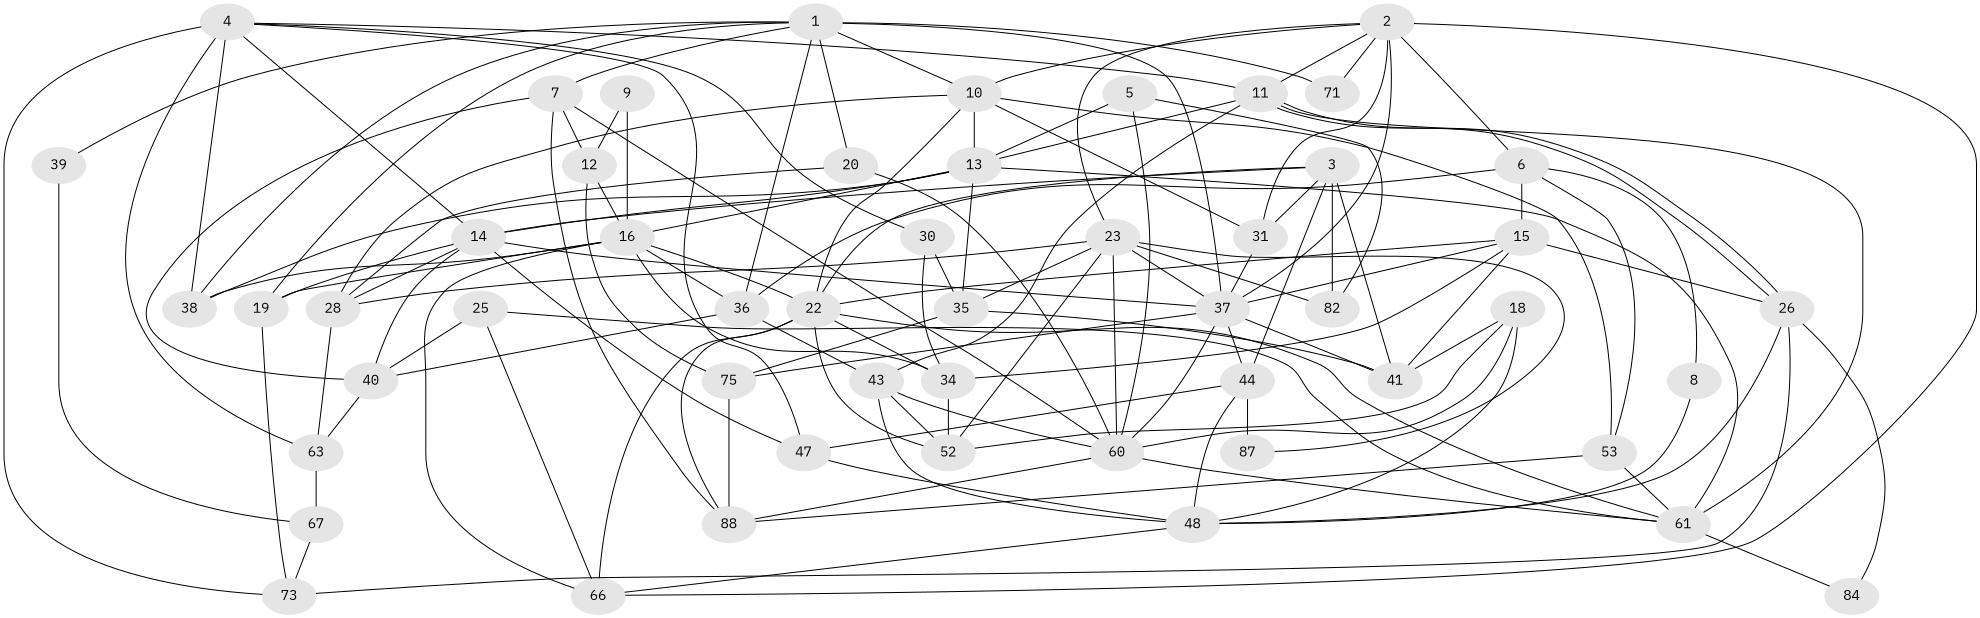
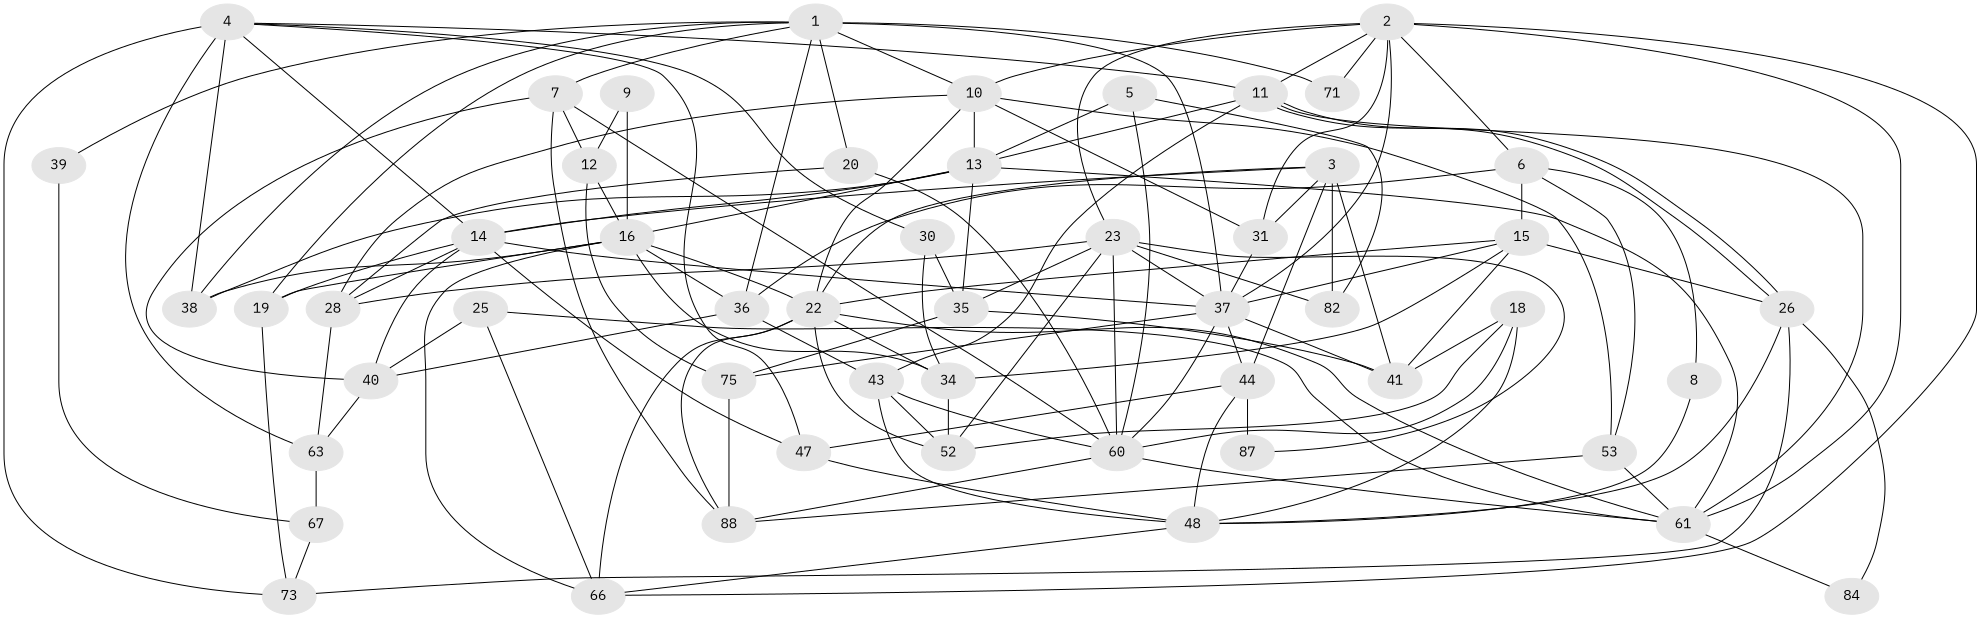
  graph {
    fontname="IBM Plex Mono"
    node [color=gray90 fontname="IBM Plex Mono" style=filled]
    edge [fontname="IBM Plex Mono"]
    1 [super="+81"]
    7 [super="+56"]
    10 [super="+55"]
    19 [super="+27"]
    20 [super="+46"]
    36 [super="+42"]
    37 [super="+80"]
    38 [super="+86"]
    39
    71
    60 [super="+74"]
    12
    40 [super="+49"]
    88
    31 [super="+59"]
    22 [super="+76"]
    13 [super="+68"]
    53 [super="+72"]
    28 [super="+79"]
    16 [super="+24"]
    66
    34 [super="+77"]
    73
    43 [super="+62"]
    41 [super="+65"]
    44 [super="+54"]
    75
    67
    2 [super="+17"]
    6 [super="+29"]
    11 [super="+45"]
    23 [super="+33"]
    61 [super="+78"]
    8
    15 [super="+21"]
    26 [super="+51"]
    82
    35 [super="+50"]
    52 [super="+85"]
    87
    84
    3 [super="+83"]
    14 [super="+32"]
    47
    48 [super="+64"]
    4 [super="+69"]
    30
    63
    5 [super="+70"]
    9
    18
    25 [super="+58"]
    1 -- 7
    1 -- 10
    1 -- 19
    1 -- 20 [weight=2]
    1 -- 36
    1 -- 37
    1 -- 38
    1 -- 39
    1 -- 71
    7 -- 60
    7 -- 12
    7 -- 40
    7 -- 88
    10 -- 31
    10 -- 22
    10 -- 13
    10 -- 53
    10 -- 28
    19 -- 73
    20 -- 60
    20 -- 28
    36 -- 40
    36 -- 43
    37 -- 60
    37 -- 41
    37 -- 44
    37 -- 75
    39 -- 67
    60 -- 88
    60 -- 61
    12 -- 16
    12 -- 75
    40 -- 63
    31 -- 37
    22 -- 88
    22 -- 66
    22 -- 34
    22 -- 61
    22 -- 52
    13 -- 38
    13 -- 16
    13 -- 61
    13 -- 35
    13 -- 14
    53 -- 88
    53 -- 61
    28 -- 63
    16 -- 19
    16 -- 36
    16 -- 38
    16 -- 22
    16 -- 66
    16 -- 34
    34 -- 52
    43 -- 60
    43 -- 52
    43 -- 48
    44 -- 87
    44 -- 47
    44 -- 48
    75 -- 88
    67 -- 73
    2 -- 10
    2 -- 37
    2 -- 71
    2 -- 31
    2 -- 66
    2 -- 6
    2 -- 11
    2 -- 23
+   2 -- 61
    6 -- 36
    6 -- 53
    6 -- 8
    6 -- 15
    11 -- 13
    11 -- 43
    11 -- 61
    11 -- 26 [weight=3]
    11 -- 26
    23 -- 37
    23 -- 60
    23 -- 28
    23 -- 82
    23 -- 35
    23 -- 52
    23 -- 87
    61 -- 84
    8 -- 48
    15 -- 37
    15 -- 22
    15 -- 34
    15 -- 41
    15 -- 26
    26 -- 73
    26 -- 84
    26 -- 48
    35 -- 41
    35 -- 75
    3 -- 31
    3 -- 22
    3 -- 41
    3 -- 44
    3 -- 82
    3 -- 14
    14 -- 19
    14 -- 37
    14 -- 40
    14 -- 28
    14 -- 47
    47 -- 48
    48 -- 66
    4 -- 38
    4 -- 73
    4 -- 11
    4 -- 14
    4 -- 47
    4 -- 30
    4 -- 63
    30 -- 34
    30 -- 35
    63 -- 67
    5 -- 60
    5 -- 13
    5 -- 82
    9 -- 12
    9 -- 16
    18 -- 60
    18 -- 41
    18 -- 52
    18 -- 48
    25 -- 40
    25 -- 66
    25 -- 61
  }
